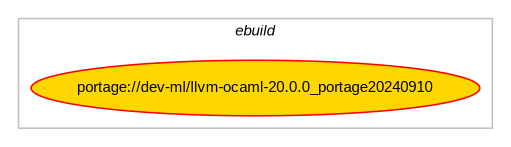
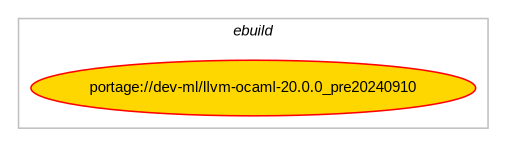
  digraph {
    compound=true
    concentrate=true
    fontname="Liberation Sans"
    fontsize=10
    newrank=true
    rankdir=LR
    ranksep=1.5
-   n1 [color=red fontname="Liberation Sans" fontsize=10 label="portage://dev-ml/llvm-ocaml-20.0.0_portage20240910" width=4 style=filled fillcolor=gold shape=ellipse]
+   n1 [color=red fontname="Liberation Sans" fontsize=10 label="portage://dev-ml/llvm-ocaml-20.0.0_pre20240910" width=4 style=filled fillcolor=gold shape=ellipse]
    subgraph cluster_1 {
      color=gray
      label=<<i>ebuild</i>>
      n1
    }
    subgraph cluster_2 {
      color=gray
      label=<<i>dependencies</i>>
      subgraph cluster_3 {
        color=gray
        fillcolor="#eeeeee"
        label=<<i>compile</i>>
        style=filled
      }
      subgraph cluster_4 {
        color=gray
        fillcolor="#eeeeee"
        label=<<i>compile and run</i>>
        style=filled
      }
      subgraph cluster_5 {
        color=gray
        fillcolor="#eeeeee"
        label=<<i>run</i>>
        style=filled
      }
    }
    subgraph cluster_6 {
      color=gray
      label=<<i>candidates</i>>
      rank=same
    }
  }
